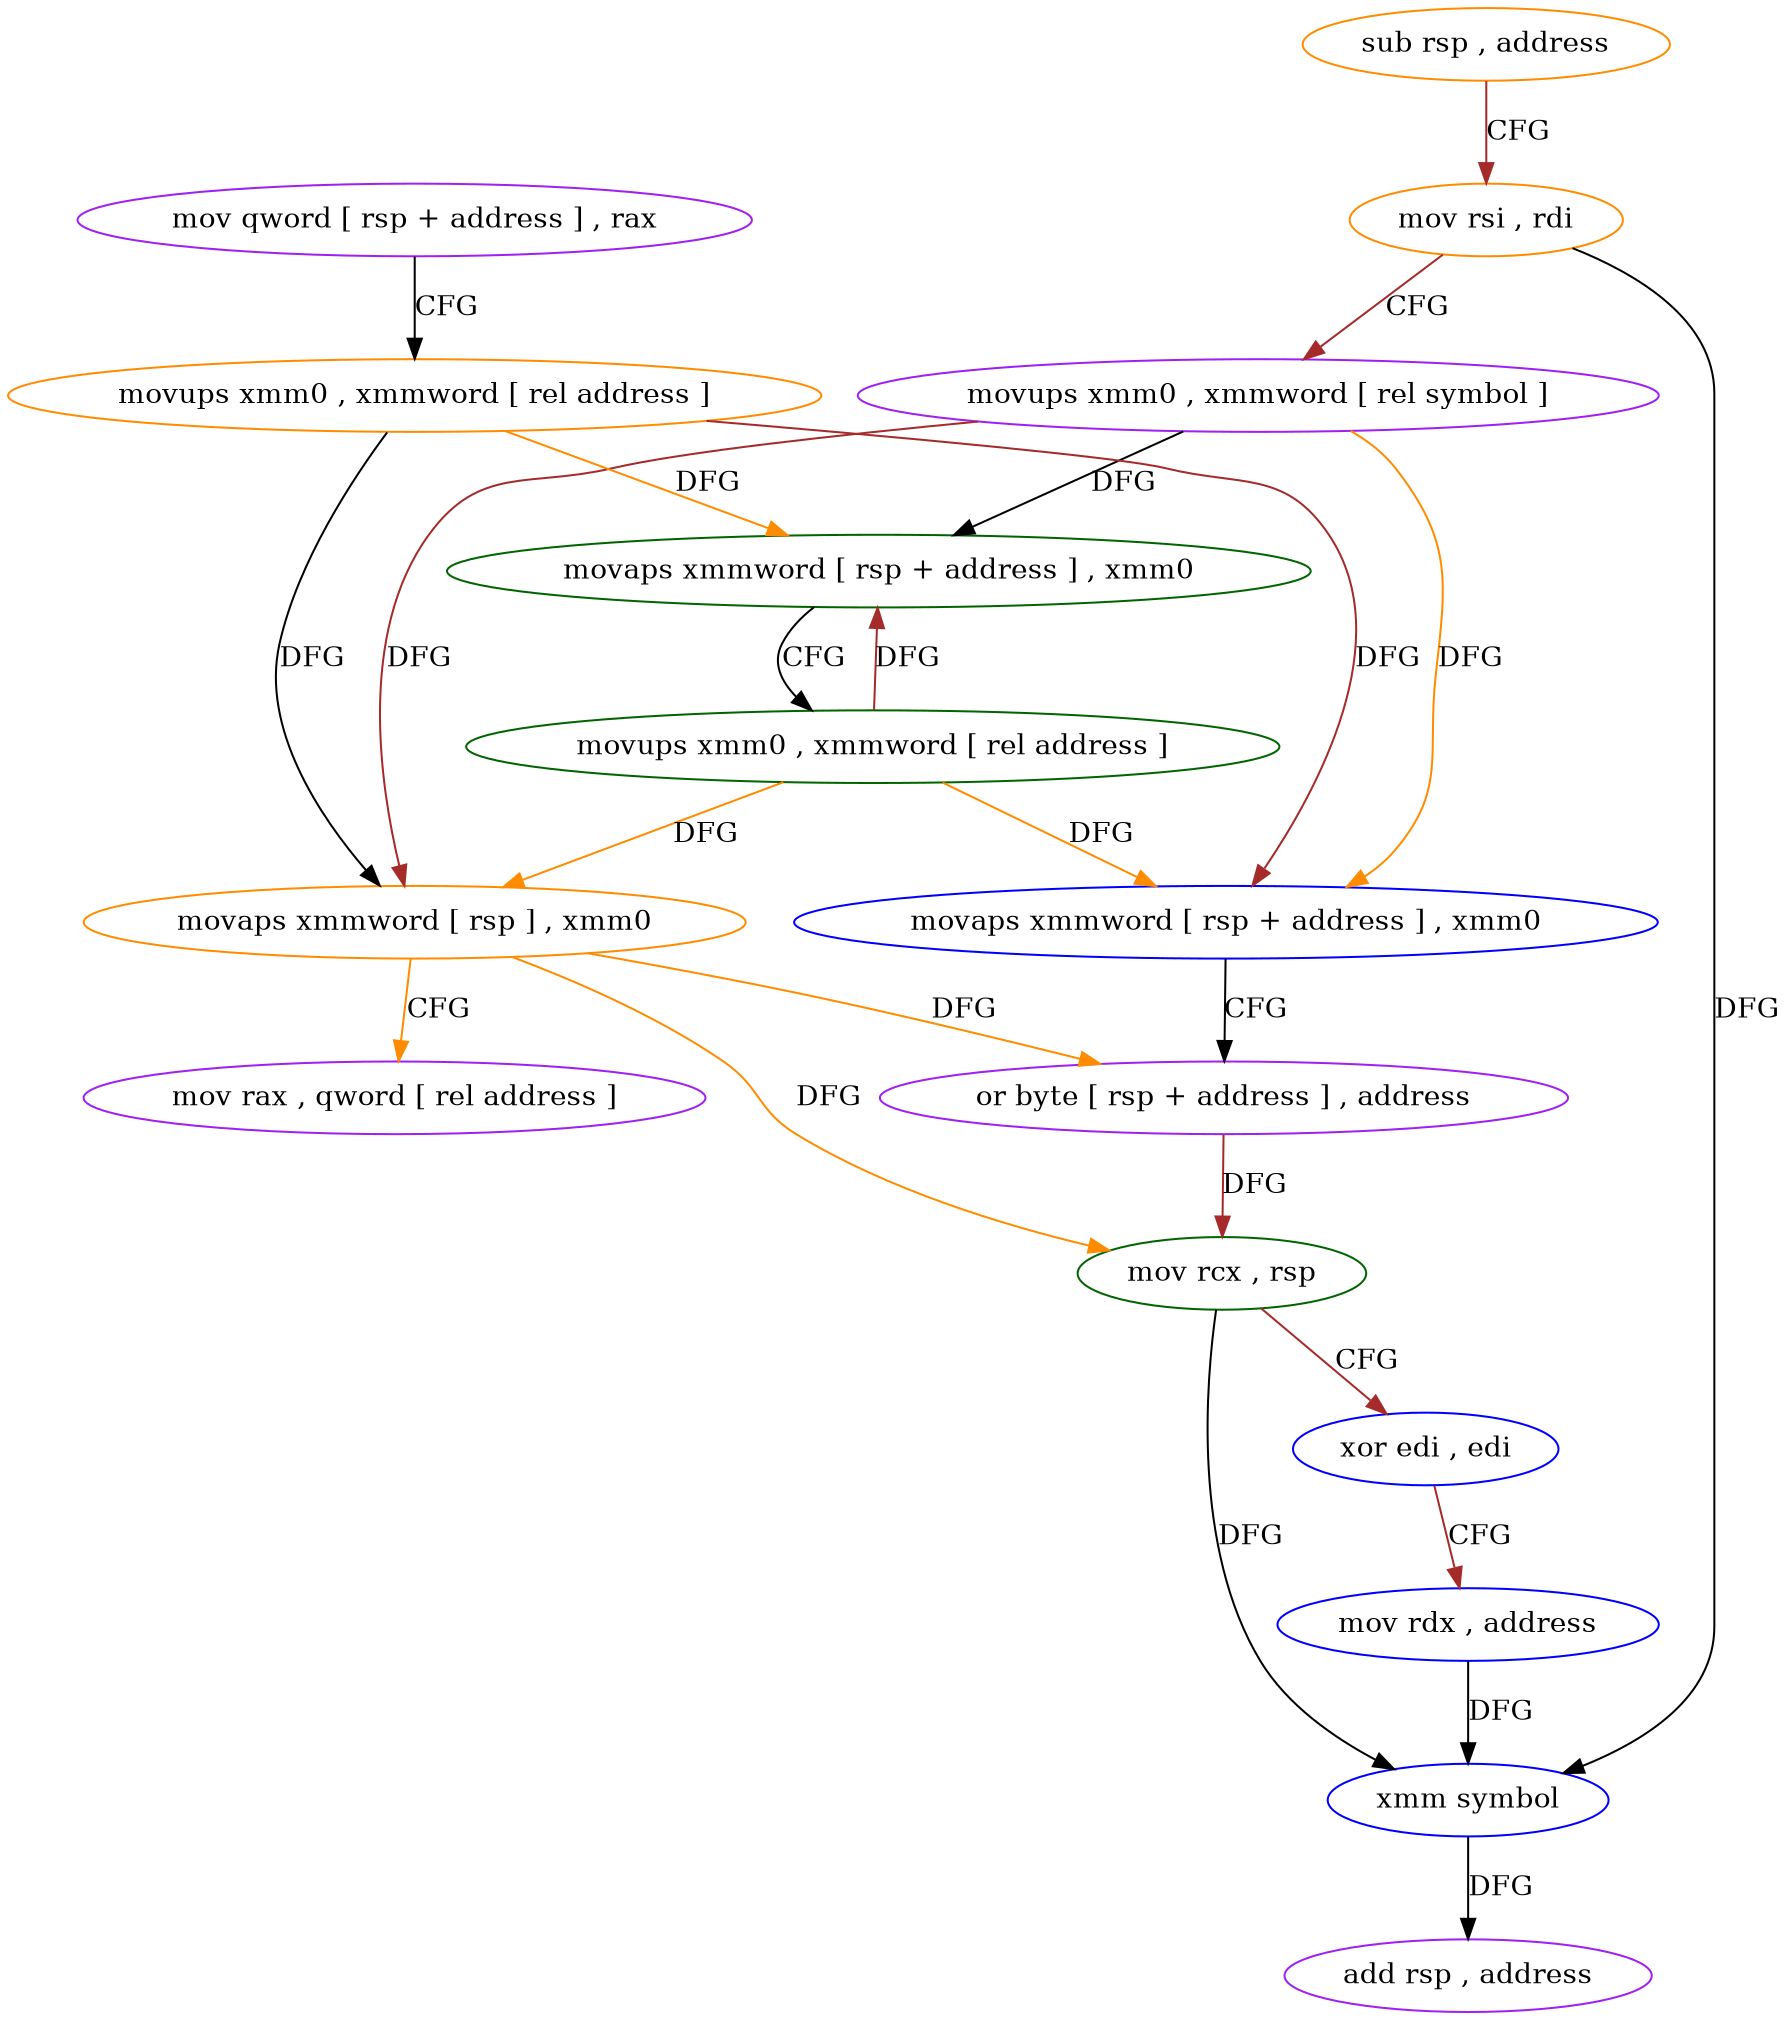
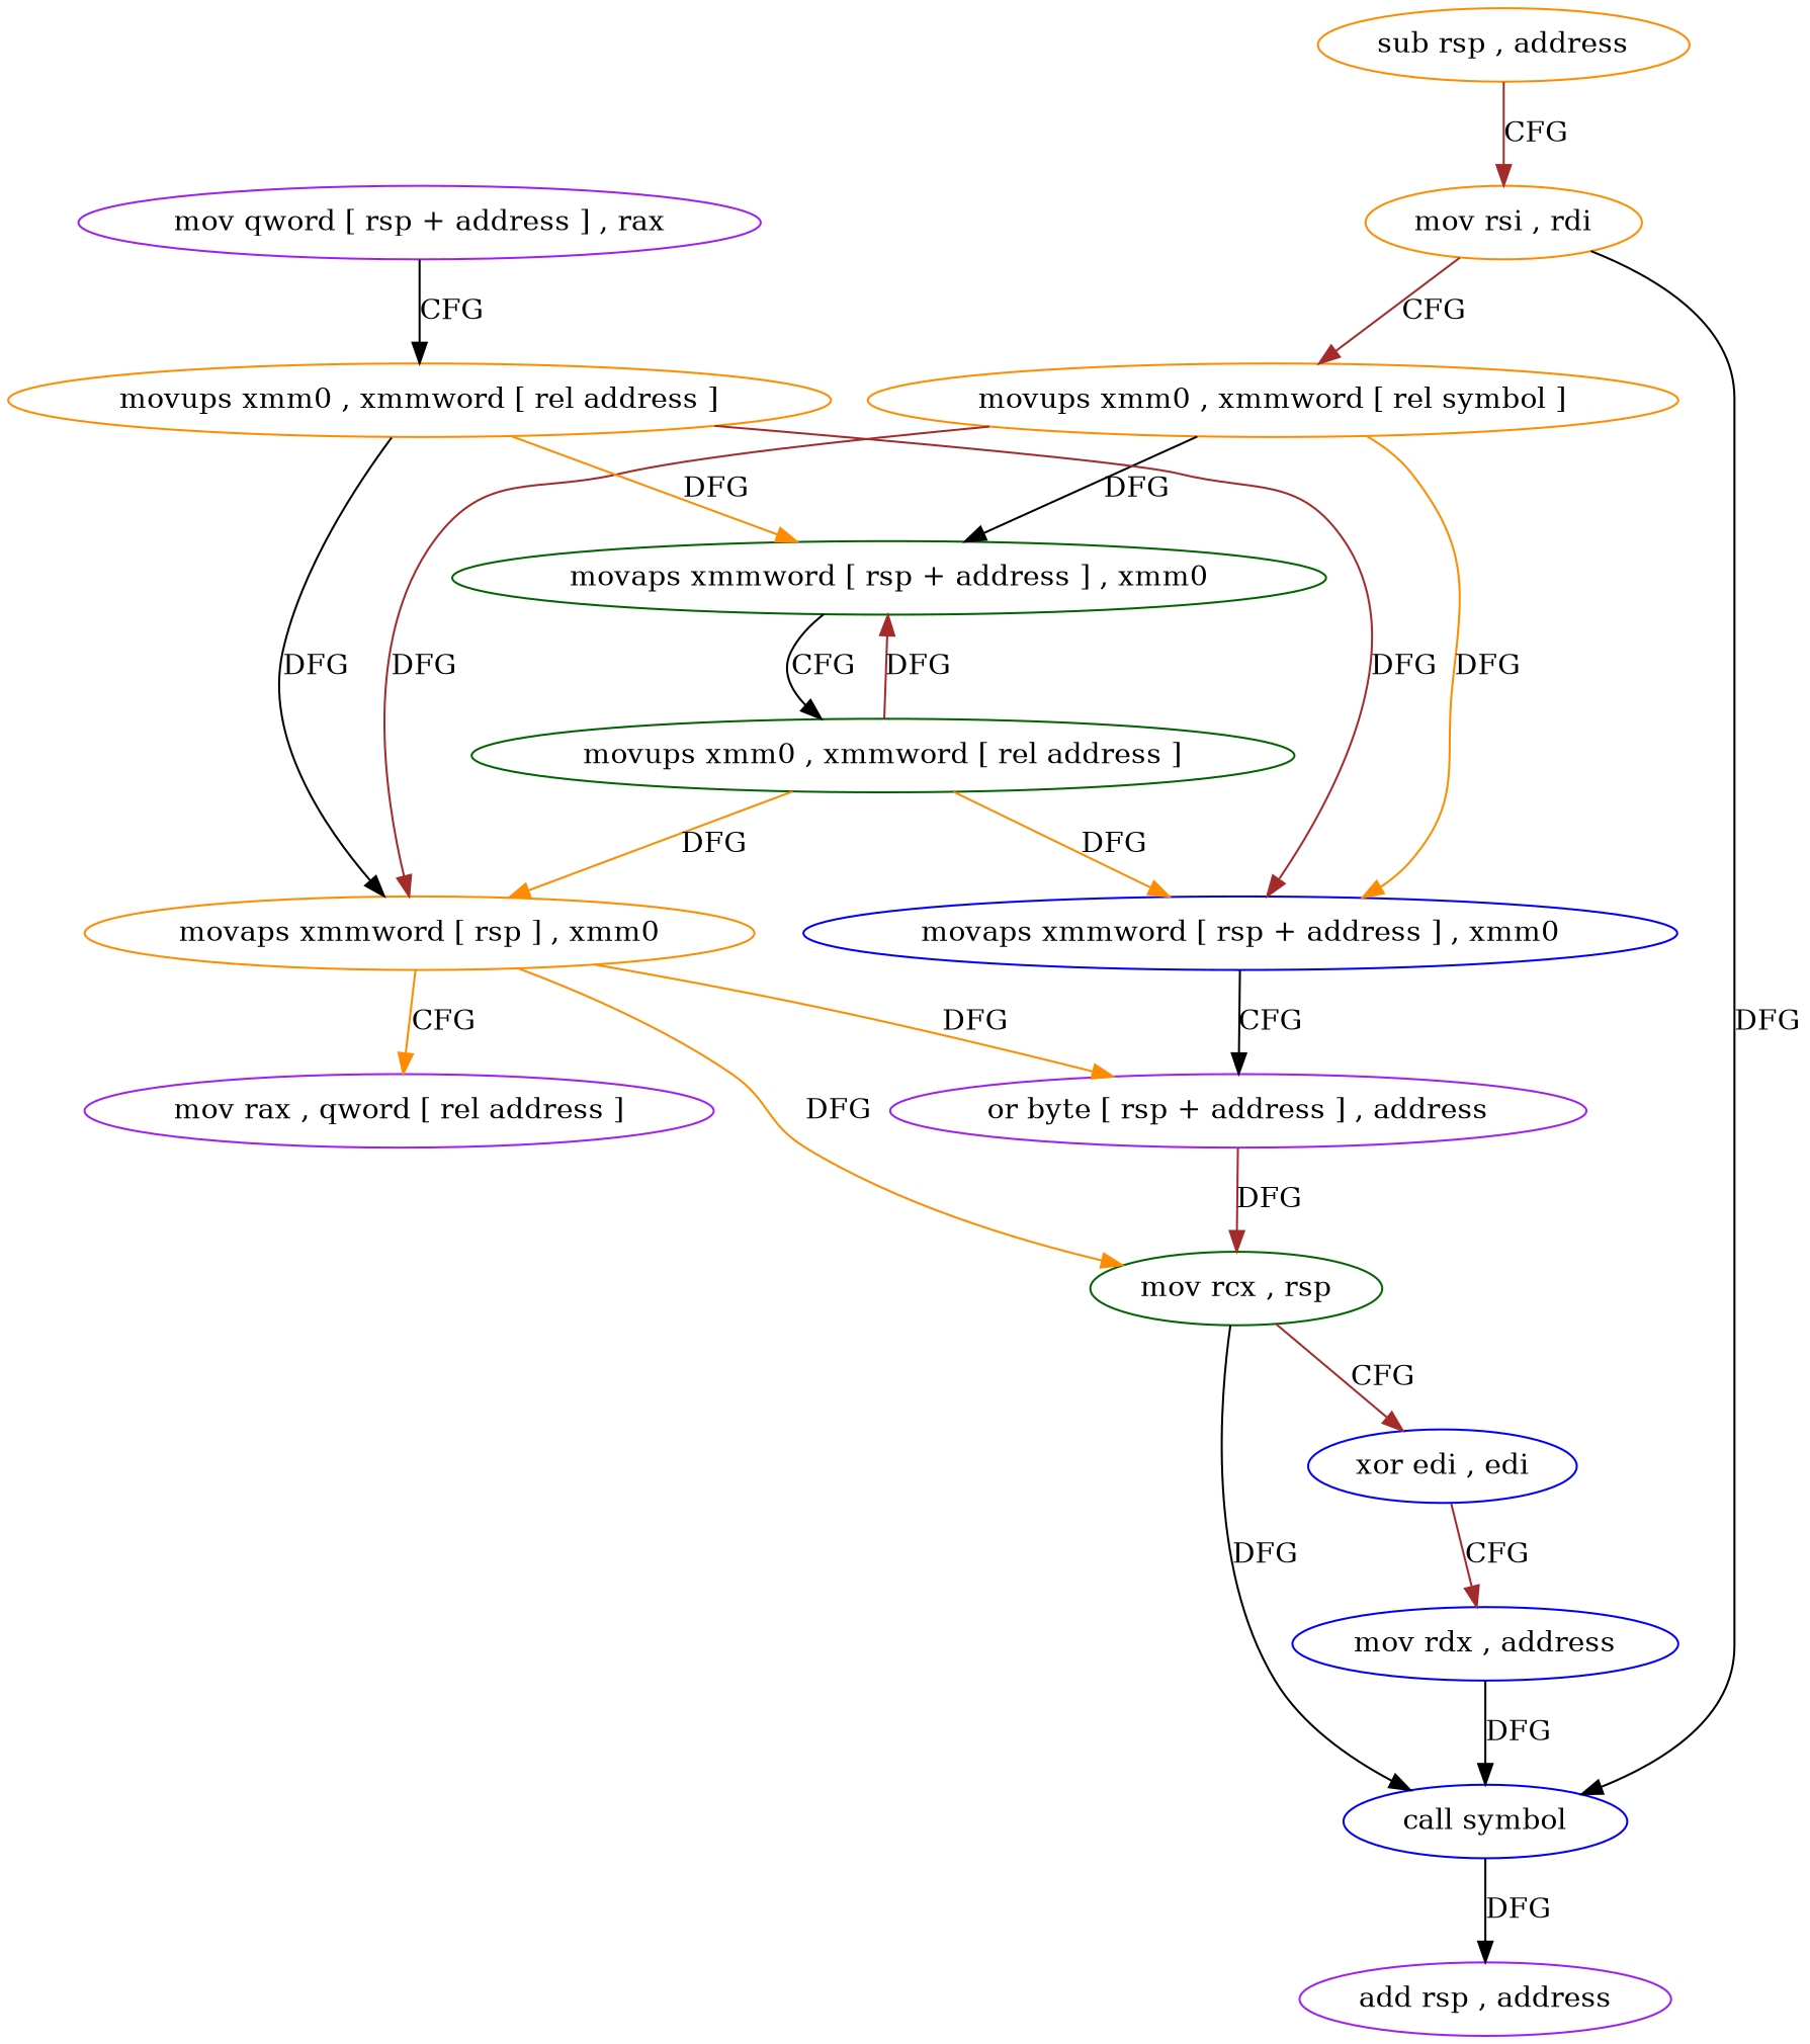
  digraph {
    node [color=darkorange]
    edge [color=black]
    n1 [label="sub rsp , address"]
    n2 [label="mov rsi , rdi"]
-   n3 [color=purple label="movups xmm0 , xmmword [ rel symbol ]"]
-   n4 [color=blue label="xmm symbol"]
+   n3 [label="movups xmm0 , xmmword [ rel symbol ]"]
+   n4 [color=blue label="call symbol"]
    n5 [label="movaps xmmword [ rsp ] , xmm0"]
    n6 [color=darkgreen label="movaps xmmword [ rsp + address ] , xmm0"]
    n7 [color=blue label="movaps xmmword [ rsp + address ] , xmm0"]
    n8 [color=purple label="add rsp , address"]
    n9 [color=purple label="mov rax , qword [ rel address ]"]
    n10 [color=purple label="or byte [ rsp + address ] , address"]
    n11 [color=darkgreen label="mov rcx , rsp"]
    n12 [color=darkgreen label="movups xmm0 , xmmword [ rel address ]"]
    n13 [color=blue label="xor edi , edi"]
    n14 [color=purple label="mov qword [ rsp + address ] , rax"]
    n15 [label="movups xmm0 , xmmword [ rel address ]"]
    n16 [color=blue label="mov rdx , address"]
    n1 -> n2 [color=brown label=CFG]
    n2 -> n3 [color=brown label=CFG]
    n2 -> n4 [label=DFG]
    n3 -> n5 [color=brown label=DFG]
    n3 -> n6 [label=DFG]
    n3 -> n7 [color=darkorange label=DFG]
    n4 -> n8 [label=DFG]
    n5 -> n9 [color=darkorange label=CFG]
    n5 -> n10 [color=darkorange label=DFG]
    n5 -> n11 [color=darkorange label=DFG]
    n6 -> n12 [label=CFG]
    n7 -> n10 [label=CFG]
    n10 -> n11 [color=brown label=DFG]
    n11 -> n4 [label=DFG]
    n11 -> n13 [color=brown label=CFG]
    n12 -> n5 [color=darkorange label=DFG]
    n12 -> n6 [color=brown label=DFG]
    n12 -> n7 [color=darkorange label=DFG]
    n13 -> n16 [color=brown label=CFG]
    n14 -> n15 [label=CFG]
    n15 -> n5 [label=DFG]
    n15 -> n6 [color=darkorange label=DFG]
    n15 -> n7 [color=brown label=DFG]
    n16 -> n4 [label=DFG]
  }
